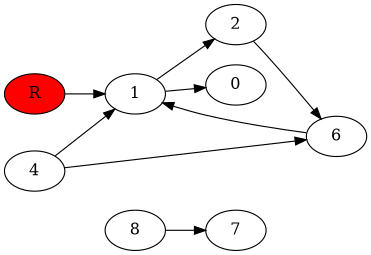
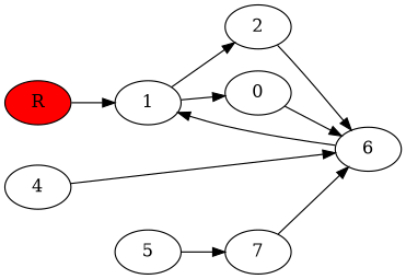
  digraph {
    rankdir=LR
    1
    2
    n3 [label=0]
    6
    4
    7
-   8
+   8 [label=5]
    R [fillcolor="#ff0000" style=filled]
    1 -> 2
    1 -> n3
    2 -> 6
+   n3 -> 6
    6 -> 1
-   4 -> 1
    4 -> 6
+   7 -> 6
    8 -> 7
    R -> 1
  }
